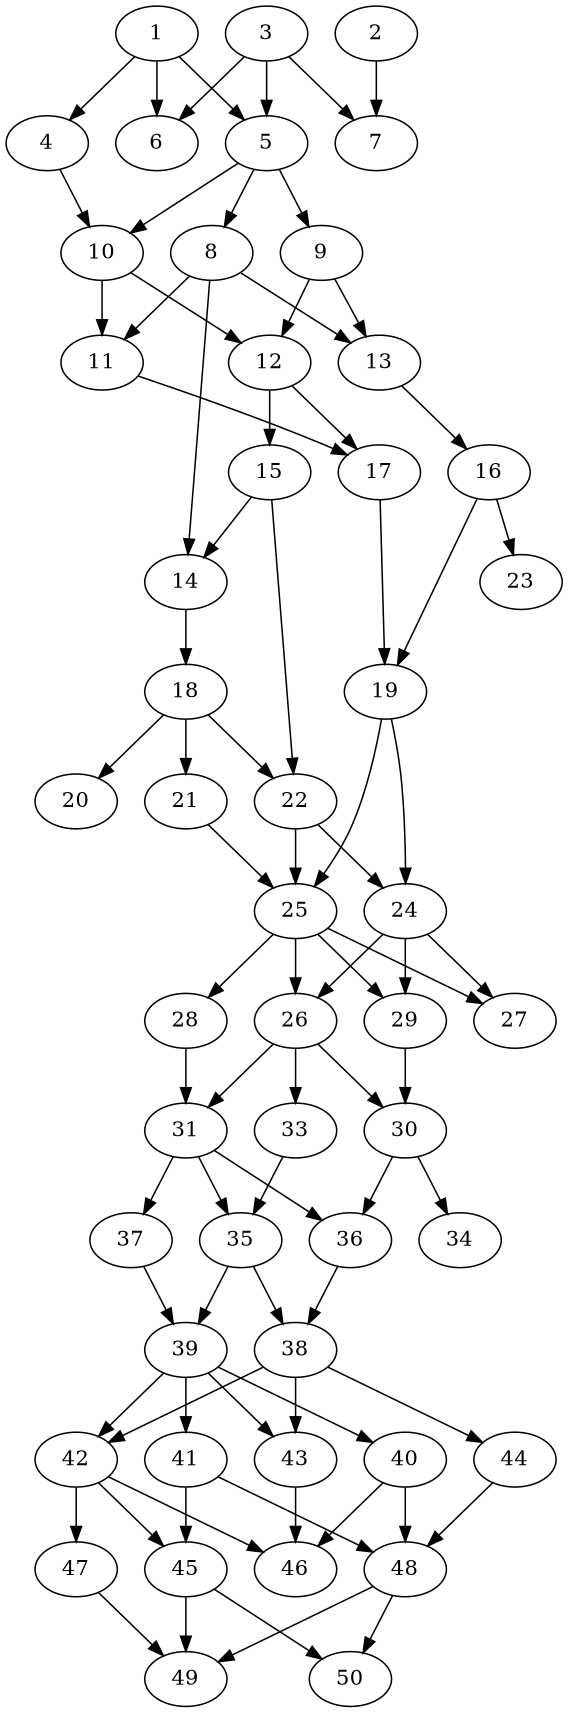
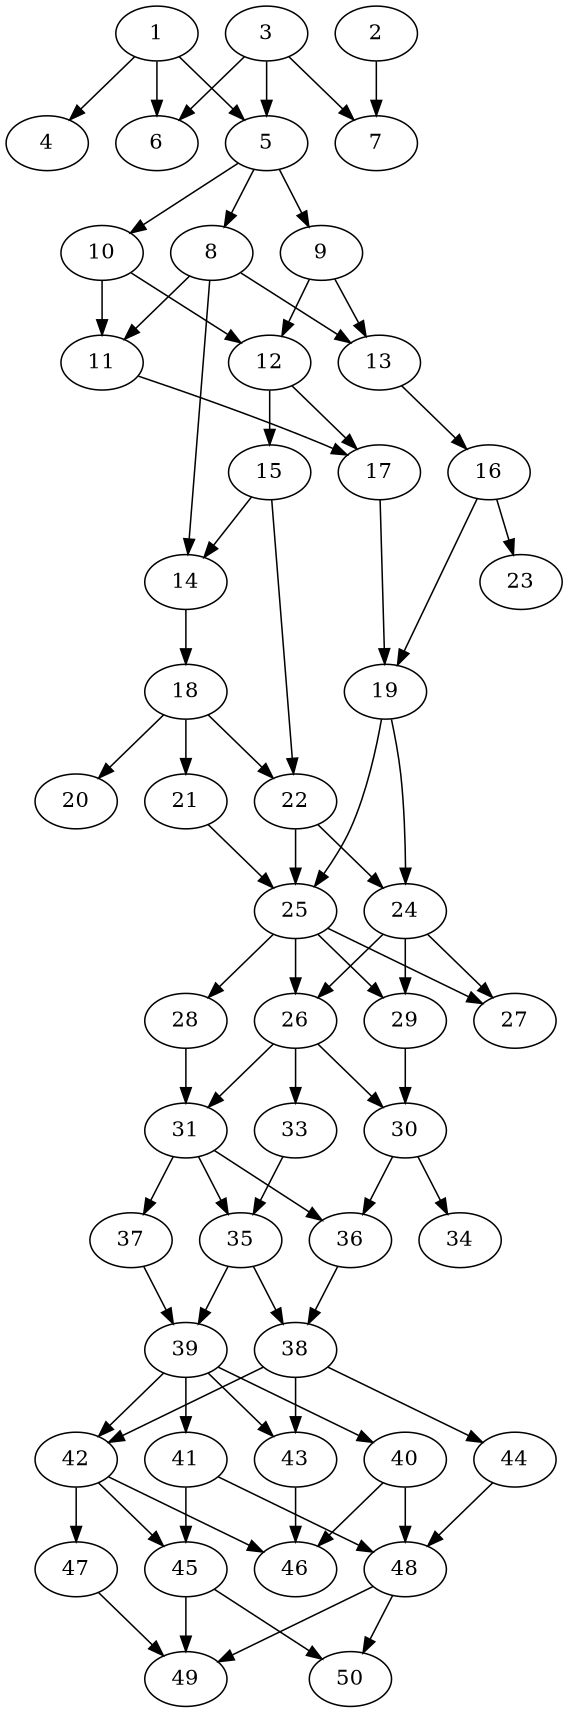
  digraph {
    node [alpha=0.10]
    1 [alpha=0.11 expect_size=9337856]
    4 [alpha=0.16 expect_size=33065984]
    5 [alpha=0.05 expect_size=20447232]
    6 [alpha=0.13 expect_size=6313984]
    10 [alpha=0.19 expect_size=17867776]
    8 [alpha=0.13 expect_size=23317504]
    9 [alpha=0.04 expect_size=10250240]
    11 [alpha=0.18 expect_size=23813120]
    12 [alpha=0.03 expect_size=50619392]
    13 [alpha=0.05 expect_size=12449792]
    14 [alpha=0.16 expect_size=39441408]
    2 [alpha=0.04 expect_size=13594624]
    7 [alpha=0.08 expect_size=40291328]
    3 [alpha=0.11 expect_size=32442368]
    17 [alpha=0.04 expect_size=28517376]
    15 [alpha=0.15 expect_size=31159296]
    16 [alpha=0.07 expect_size=44094464]
    18 [alpha=0.01 expect_size=46373888]
    19 [expect_size=28795904]
    23 [expect_size=39152640]
    22 [alpha=0.04 expect_size=32067584]
    20 [alpha=0.19 expect_size=39312384]
    21 [expect_size=37800960]
    24 [alpha=0.08 expect_size=51485696]
    25 [alpha=0.12 expect_size=41324544]
    26 [alpha=0.16 expect_size=29922304]
    27 [alpha=0.16 expect_size=46270464]
    29 [alpha=0.12 expect_size=11343872]
    28 [alpha=0.03 expect_size=8735744]
    30 [alpha=0.06 expect_size=35957760]
    31 [alpha=0.08 expect_size=34566144]
    33 [alpha=0.15 expect_size=21593088]
    34 [alpha=0.14 expect_size=45563904]
    36 [expect_size=44365824]
    35 [alpha=0.04 expect_size=16628736]
    37 [alpha=0.07 expect_size=35474432]
    38 [alpha=0.01 expect_size=25003008]
    39 [alpha=0.05 expect_size=31027200]
    42 [alpha=0.18 expect_size=45825024]
    43 [alpha=0.16 expect_size=22329344]
    44 [alpha=0.14 expect_size=9746432]
    40 [alpha=0.03 expect_size=11368448]
    41 [alpha=0.15 expect_size=25839616]
    46 [expect_size=51461120]
    45 [alpha=0.07 expect_size=42275840]
    47 [expect_size=28968960]
    48 [alpha=0.12 expect_size=45261824]
    49 [alpha=0.17 expect_size=47097856]
    50 [alpha=0.15 expect_size=10845184]
    1 -> 4
    1 -> 5
    1 -> 6
-   4 -> 10
    5 -> 10
    5 -> 8
    5 -> 9
    10 -> 11
    10 -> 12
    8 -> 11
    8 -> 13
    8 -> 14
    9 -> 12
    9 -> 13
    11 -> 17
    12 -> 17
    12 -> 15
    13 -> 16
    14 -> 18
    2 -> 7
    3 -> 5
    3 -> 6
    3 -> 7
    17 -> 19
    15 -> 14
    15 -> 22
    16 -> 19
    16 -> 23
    18 -> 22
    18 -> 20
    18 -> 21
    19 -> 24
    19 -> 25
    22 -> 24
    22 -> 25
    21 -> 25
    24 -> 26
    24 -> 27
    24 -> 29
    25 -> 26
    25 -> 27
    25 -> 29
    25 -> 28
    26 -> 30
    26 -> 31
    26 -> 33
    29 -> 30
    28 -> 31
    30 -> 34
    30 -> 36
    31 -> 36
    31 -> 35
    31 -> 37
    33 -> 35
    36 -> 38
    35 -> 38
    35 -> 39
    37 -> 39
    38 -> 42
    38 -> 43
    38 -> 44
    39 -> 42
    39 -> 43
    39 -> 40
    39 -> 41
    42 -> 46
    42 -> 45
    42 -> 47
    43 -> 46
    44 -> 48
    40 -> 46
    40 -> 48
    41 -> 45
    41 -> 48
    45 -> 49
    45 -> 50
    47 -> 49
    48 -> 49
    48 -> 50
  }
